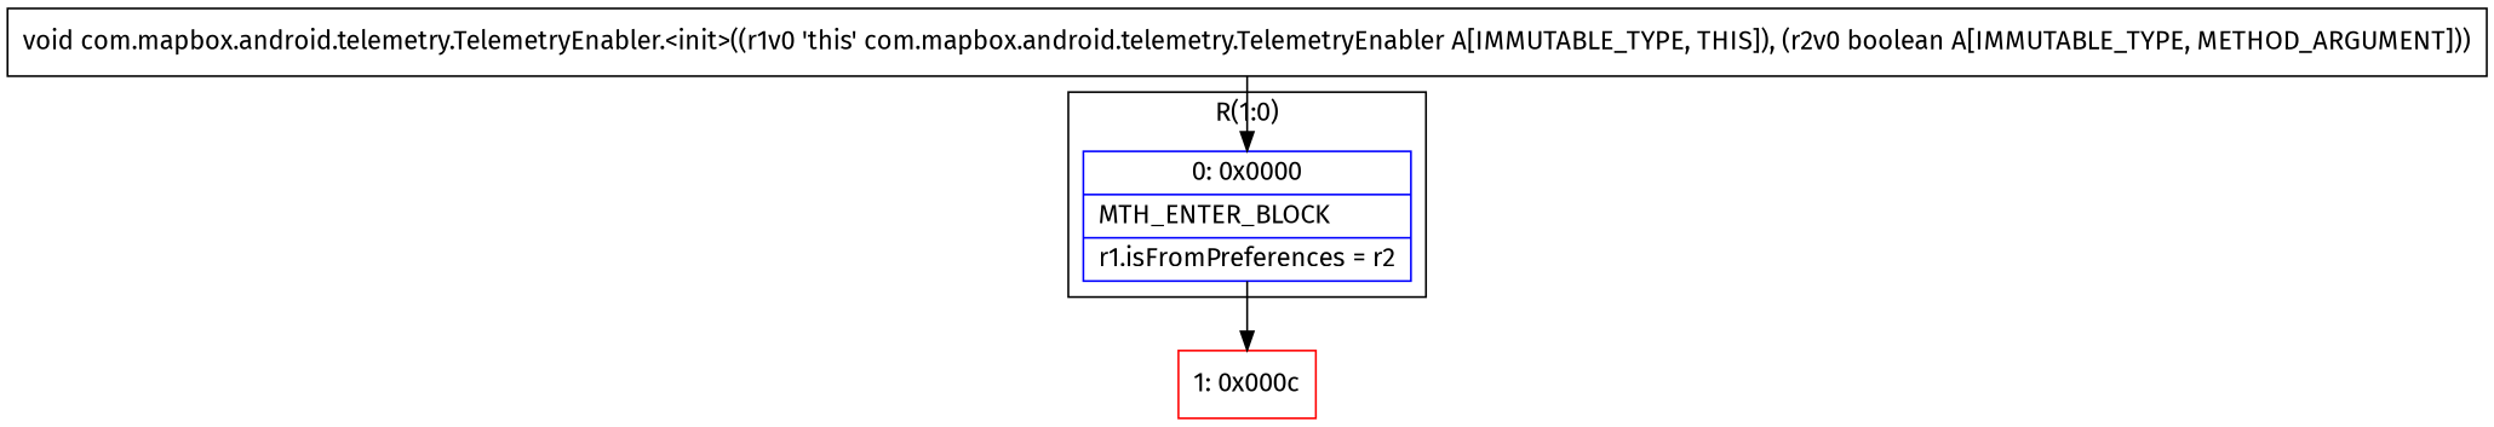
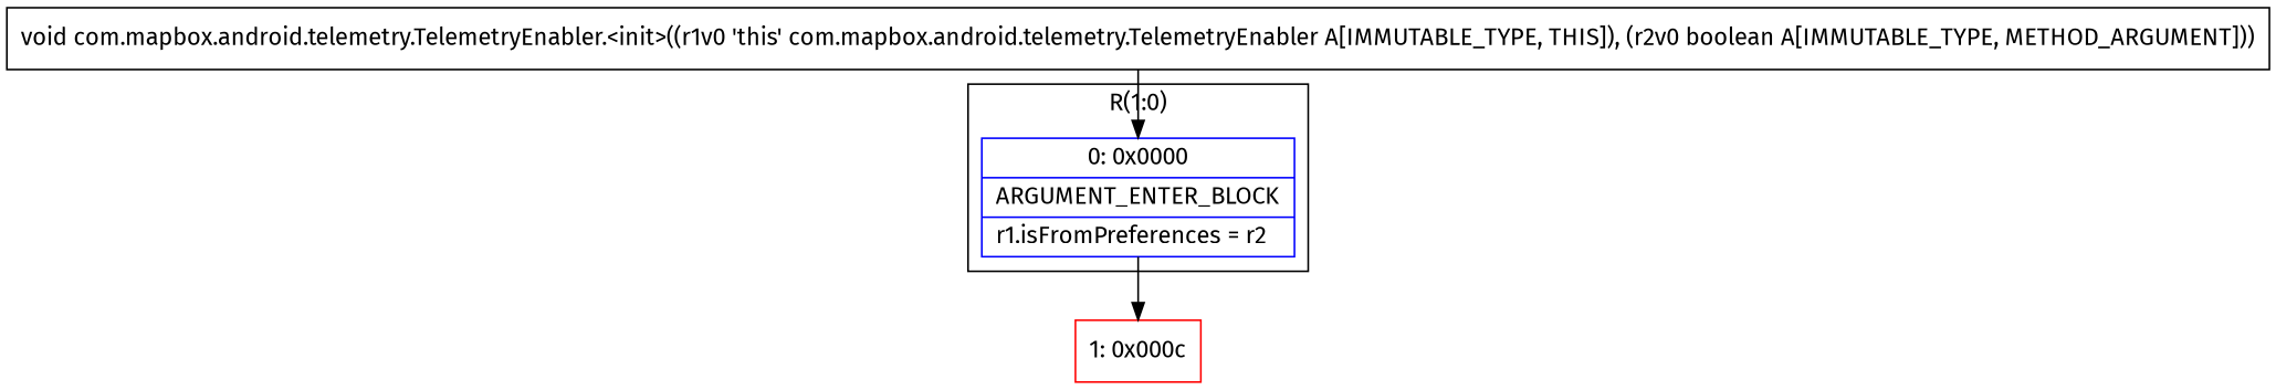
  digraph {
    fontname="Fira Sans"
    node [shape=record fontname="Fira Sans"]
    edge [fontname="Fira Sans"]
-   n1 [color=blue label="{0\:\ 0x0000|MTH_ENTER_BLOCK\l|r1.isFromPreferences = r2\l}"]
+   n1 [color=blue label="{0\:\ 0x0000|ARGUMENT_ENTER_BLOCK\l|r1.isFromPreferences = r2\l}"]
    n2 [color=red label="{1\:\ 0x000c}"]
    n3 [label="{void com.mapbox.android.telemetry.TelemetryEnabler.\<init\>((r1v0 'this' com.mapbox.android.telemetry.TelemetryEnabler A[IMMUTABLE_TYPE, THIS]), (r2v0 boolean A[IMMUTABLE_TYPE, METHOD_ARGUMENT])) }"]
    subgraph cluster_1 {
      label="R(1:0)"
      n1
    }
    n1 -> n2
    n3 -> n1
  }
